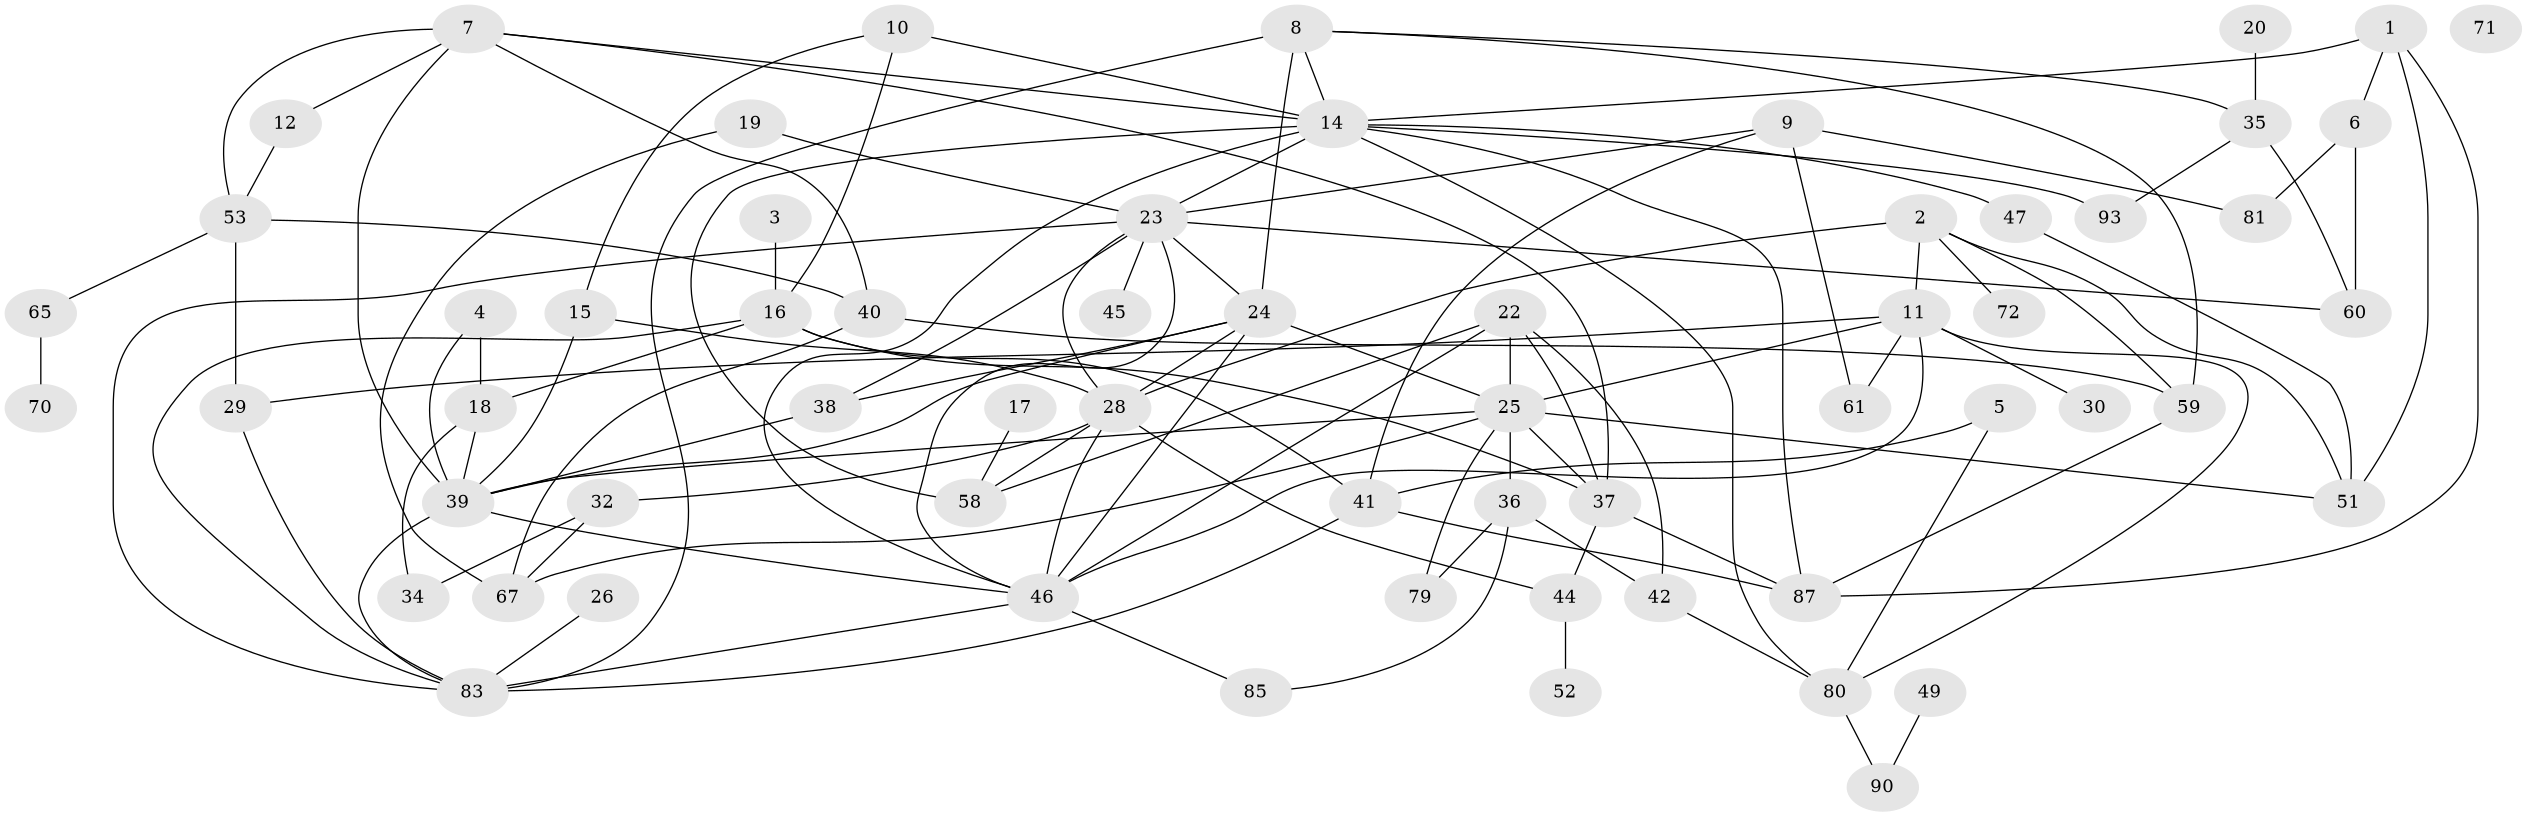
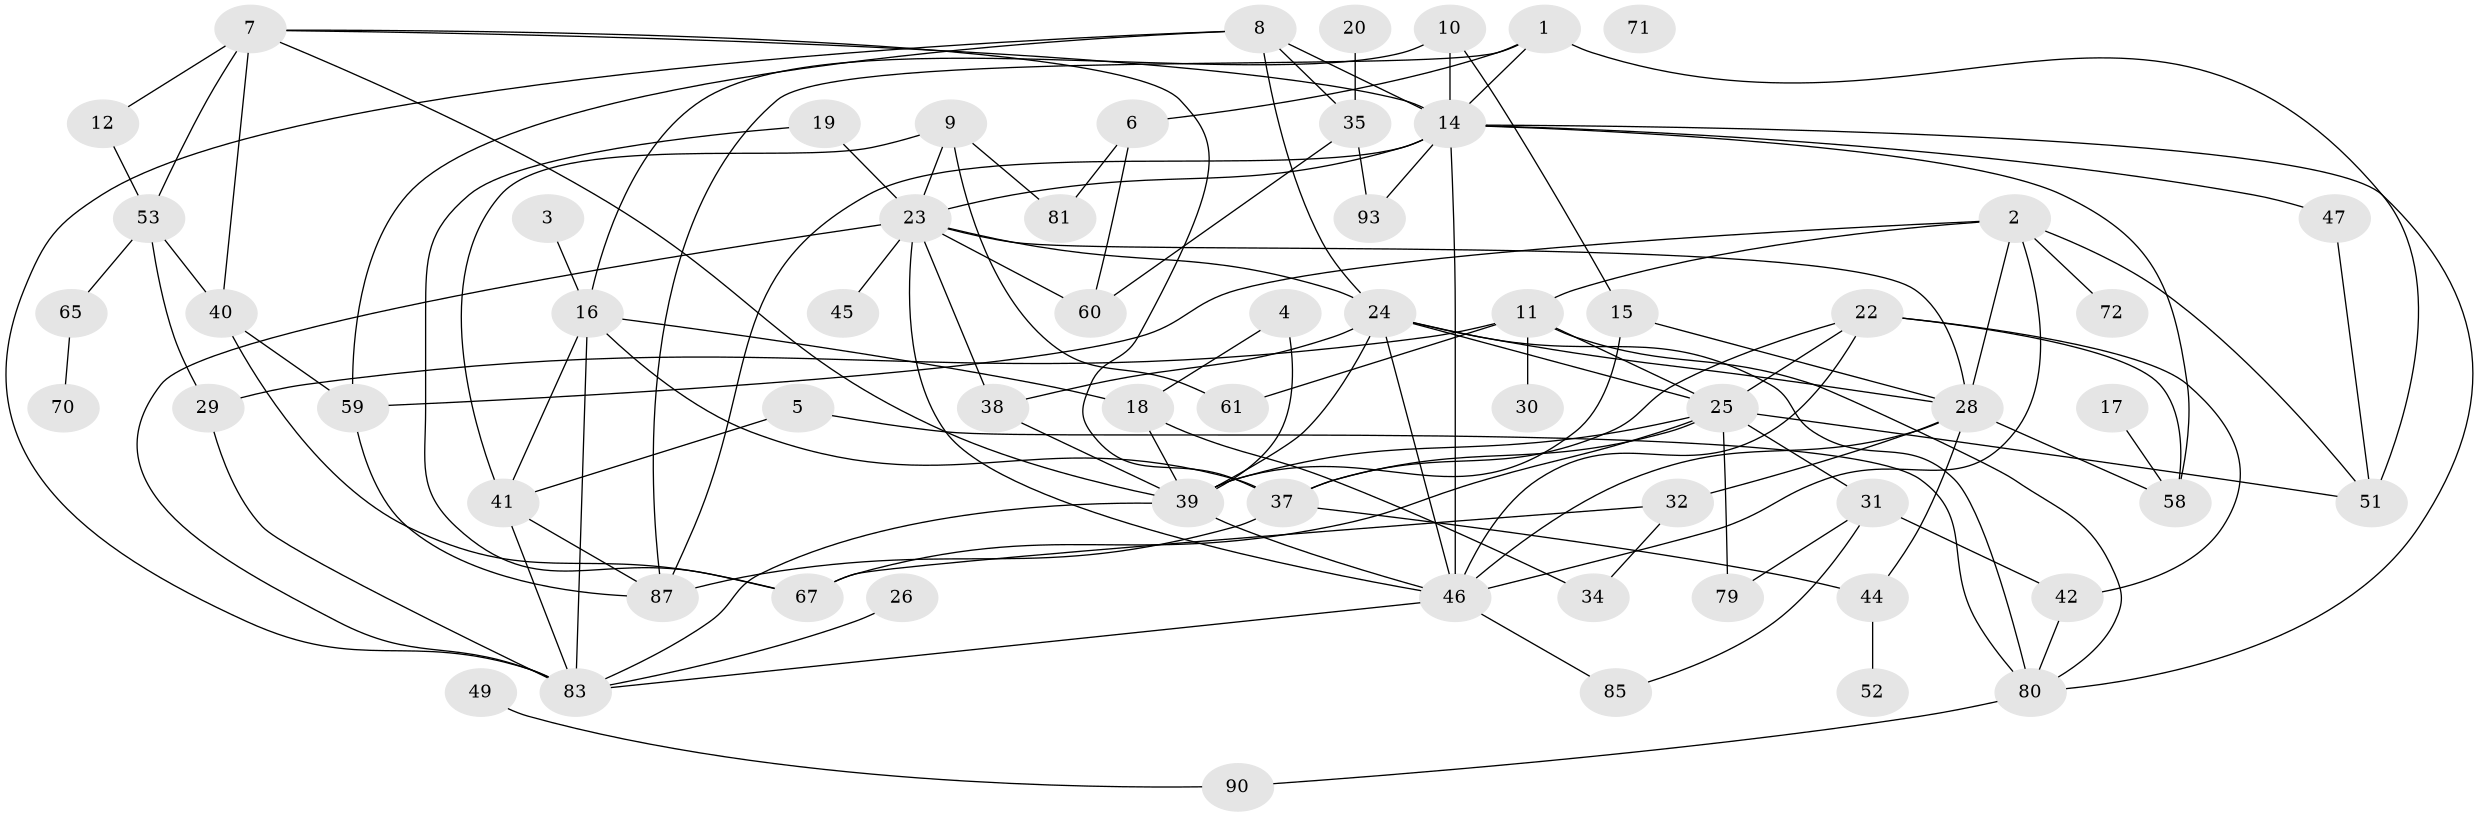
  graph {
    node [color=gray90 style=filled]
    1 [super="+33"]
    6 [super="+21"]
    14 [super="+48"]
    51
    87
    60
    81
    n8 [label=53 super="+56"]
    12
    80
    23 [super="+77"]
    46 [super="+53"]
    n13 [label=93 super="+73"]
    47
    58
    2 [super="+88"]
    11 [super="+63"]
    28 [super="+78"]
    59
    72
    61
    25 [super="+68"]
    29
    30
    32 [super="+55"]
    44
    16 [super="+75"]
    18
    41 [super="+62"]
    37
    83 [super="+91"]
    3
    4
    39 [super="+74"]
    34
    5
    90
    7 [super="+76"]
    40 [super="+82"]
    65
    67 [super="+69"]
    8 [super="+36"]
    24 [super="+27"]
    35
    38 [super="+86"]
    9 [super="+54"]
    45
    10 [super="+84"]
    15 [super="+64"]
-   31 [super="+66" label=36]
+   31 [super="+66"]
    79
    85
    70
    17
    19
    20
    22 [super="+57"]
    42 [super="+89"]
    26
    52
    49
    71
    1 -- 6
    1 -- 14
    1 -- 51
    1 -- 87
    6 -- 60
    6 -- 81
    14 -- 87
    14 -- 80
    14 -- 23 [weight=2]
    14 -- 46
    14 -- n13
    14 -- 47
    14 -- 58
    n8 -- 29
    n8 -- 40
    n8 -- 65
    12 -- n8
    80 -- 90
    23 -- 60
    23 -- 46
    23 -- 28
    23 -- 83
    23 -- 24
    23 -- 38 [weight=2]
    23 -- 45
    46 -- 83
    46 -- 85
    47 -- 51
    2 -- 51
    2 -- 11
    2 -- 28
    2 -- 59
    2 -- 72
    11 -- 80
-   11 -- 46
+   2 -- 46
    11 -- 61
    11 -- 25
    11 -- 29
    11 -- 30
    28 -- 46
    28 -- 58
    28 -- 32
    28 -- 44
    59 -- 87
    25 -- 51
    25 -- 37
    25 -- 39
    25 -- 67
    25 -- 31
    25 -- 79
    29 -- 83
    32 -- 34
    32 -- 67
    44 -- 52
    16 -- 18
    16 -- 41
    16 -- 37
    16 -- 83
    18 -- 39
    18 -- 34
    41 -- 87
    41 -- 83
    37 -- 87
    37 -- 44
    3 -- 16
    4 -- 18
    4 -- 39
    39 -- 46
    39 -- 83
    5 -- 80
    5 -- 41
    7 -- 14
    7 -- n8
    7 -- 12
    7 -- 37
    7 -- 39
    7 -- 40
    40 -- 59
    40 -- 67
    65 -- 70
    8 -- 14
    8 -- 59
    8 -- 83
    8 -- 24 [weight=2]
    8 -- 35
+   24 -- 80
    24 -- 46
    24 -- 28
    24 -- 25
    24 -- 39
    24 -- 38
    35 -- 60
    35 -- n13
    38 -- 39
    9 -- 81
    9 -- 23
    9 -- 61
    9 -- 41
    10 -- 14
    10 -- 16
    10 -- 15
    15 -- 28
    15 -- 39
    31 -- 79
    31 -- 85
    31 -- 42
    17 -- 58
    19 -- 23
    19 -- 67
    20 -- 35
    22 -- 46
    22 -- 58
    22 -- 25
    22 -- 37
    22 -- 42
    42 -- 80
    26 -- 83
    49 -- 90
  }
